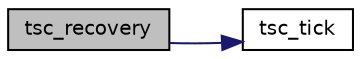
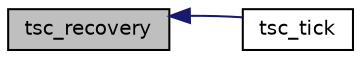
  digraph {
    rankdir=LR
    node [color=black fontname=Helvetica fontsize=10 shape=record style=filled]
    n1 [fillcolor=grey75 fontcolor=black height=0.2 label=tsc_recovery width=0.4]
    n2 [fillcolor=white height=0.2 label=tsc_tick width=0.4]
-   n1 -> n2 [color=midnightblue fontname=Helvetica fontsize=10 labelfontname=Helvetica labelfontsize=10 style=solid]
+   n2 -> n1 [color=midnightblue fontname=Helvetica fontsize=10 labelfontname=Helvetica labelfontsize=10 style=solid]
  }
